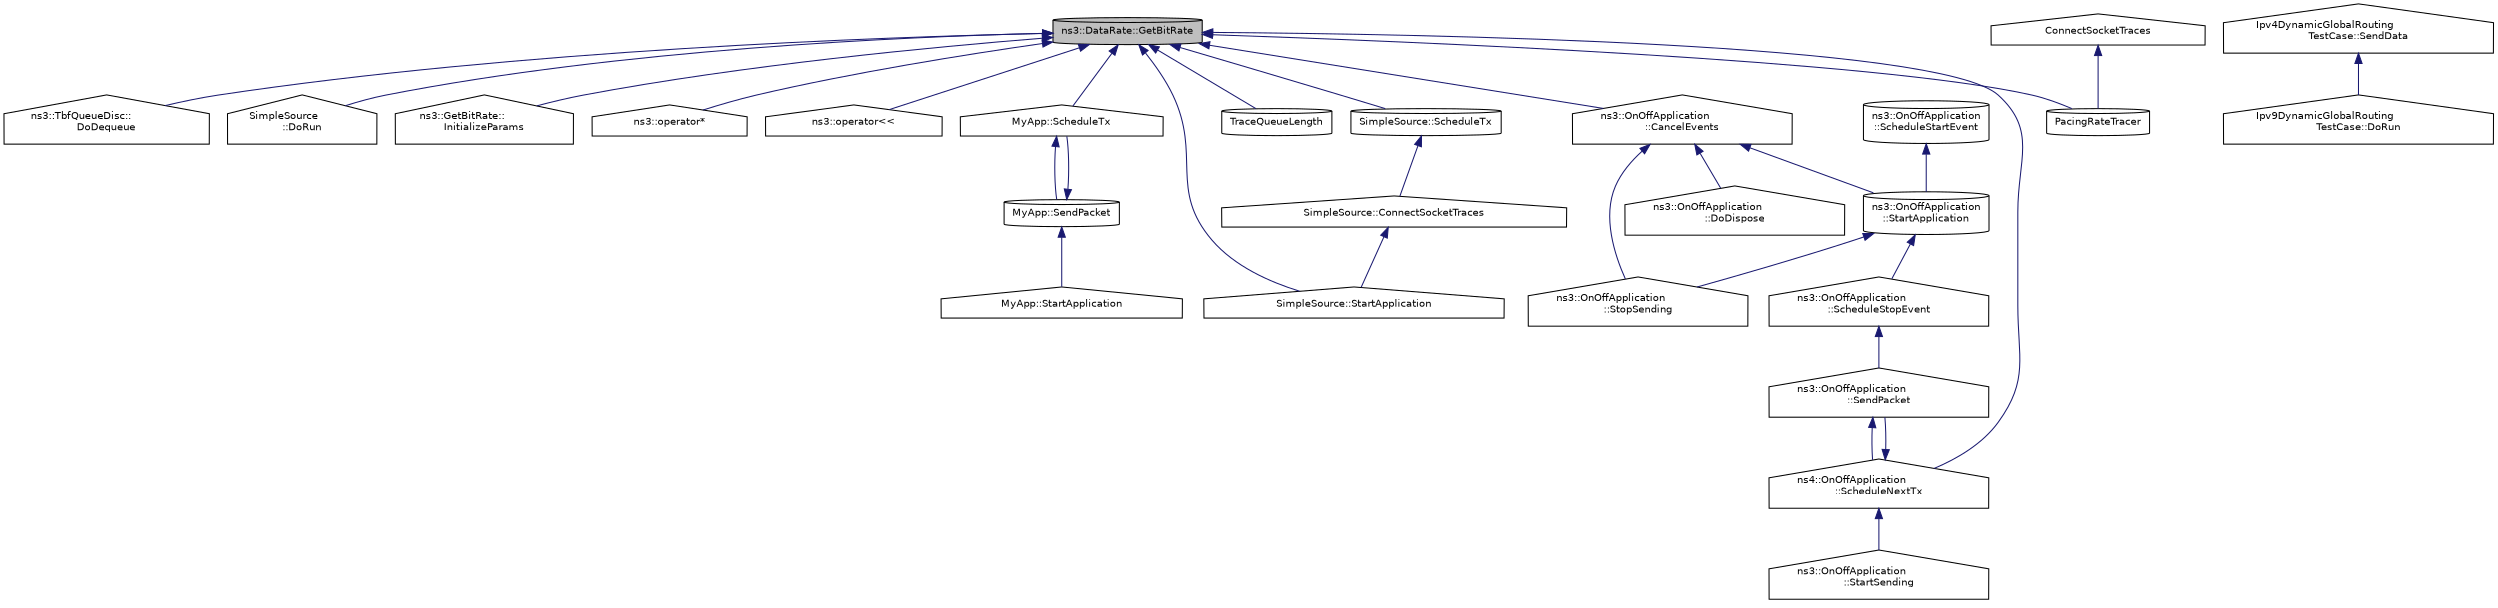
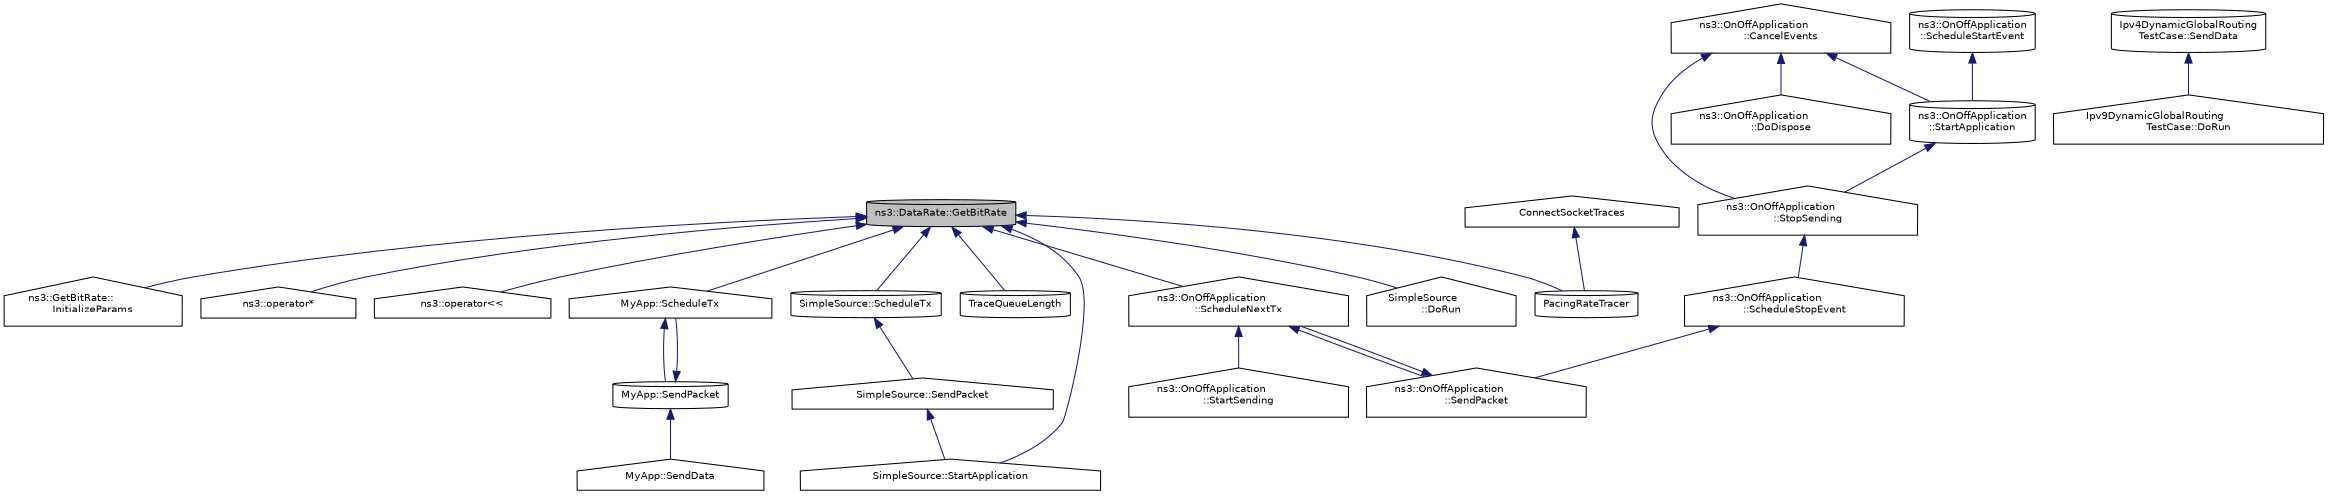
  digraph {
    rankdir=TB
    node [color=black fillcolor=white fontname=Helvetica fontsize=10 shape=house style=filled]
    edge [color=midnightblue dir=back fontname=Helvetica fontsize=10 labelfontname=Helvetica labelfontsize=10 style=solid]
    n1 [fillcolor=grey75 fontcolor=black height=0.2 label="ns3::DataRate::GetBitRate" shape=cylinder width=0.4]
    n2 [height=0.2 label="ns3::OnOffApplication\l::CancelEvents" width=0.4]
-   n3 [height=0.2 label="ns4::OnOffApplication\l::ScheduleNextTx" width=0.4]
-   n4 [height=0.2 label="ns3::TbfQueueDisc::\lDoDequeue" width=0.4]
+   n3 [height=0.2 label="ns3::OnOffApplication\l::ScheduleNextTx" width=0.4]
    n5 [height=0.2 label="SimpleSource\l::DoRun" width=0.4]
    n6 [height=0.2 label="ns3::GetBitRate::\lInitializeParams" width=0.4]
    n7 [height=0.2 label="ns3::operator*" width=0.4]
    n8 [height=0.2 label="ns3::operator\<\<" width=0.4]
    n9 [height=0.2 label=PacingRateTracer shape=cylinder width=0.4]
    n10 [height=0.2 label="MyApp::ScheduleTx" width=0.4]
    n11 [height=0.2 label="SimpleSource::ScheduleTx" shape=cylinder width=0.4]
    n12 [height=0.2 label=TraceQueueLength shape=cylinder width=0.4]
    n13 [height=0.2 label="SimpleSource::StartApplication" width=0.4]
    n14 [height=0.2 label="ns3::OnOffApplication\l::DoDispose" width=0.4]
    n15 [height=0.2 label="ns3::OnOffApplication\l::StartApplication" shape=cylinder width=0.4]
    n16 [height=0.2 label="ns3::OnOffApplication\l::StopSending" width=0.4]
    n17 [height=0.2 label="ns3::OnOffApplication\l::SendPacket" width=0.4]
    n18 [height=0.2 label="ns3::OnOffApplication\l::StartSending" width=0.4]
    n19 [height=0.2 label="MyApp::SendPacket" shape=cylinder width=0.4]
-   n20 [height=0.2 label="SimpleSource::ConnectSocketTraces" width=0.4]
-   n21 [height=0.2 label="Ipv4DynamicGlobalRouting\lTestCase::SendData" width=0.4]
+   n20 [height=0.2 label="SimpleSource::SendPacket" width=0.4]
+   n21 [height=0.2 label="Ipv4DynamicGlobalRouting\lTestCase::SendData" shape=cylinder width=0.4]
    n22 [height=0.2 label="Ipv9DynamicGlobalRouting\lTestCase::DoRun" width=0.4]
    n23 [height=0.2 label="ns3::OnOffApplication\l::ScheduleStopEvent" width=0.4]
    n24 [height=0.2 label="ns3::OnOffApplication\l::ScheduleStartEvent" shape=cylinder width=0.4]
    n25 [height=0.2 label=ConnectSocketTraces width=0.4]
-   n26 [height=0.2 label="MyApp::StartApplication" width=0.4]
-   n1 -> n2
+   n26 [height=0.2 label="MyApp::SendData" width=0.4]
    n1 -> n3
-   n1 -> n4
    n1 -> n5
    n1 -> n6
    n1 -> n7
    n1 -> n8
    n1 -> n9
    n1 -> n10
    n1 -> n11
    n1 -> n12
    n1 -> n13
    n2 -> n14
    n2 -> n15
    n2 -> n16
    n3 -> n17
    n3 -> n18
    n10 -> n19
    n11 -> n20
    n15 -> n16
-   n15 -> n23
+   n16 -> n23
    n17 -> n3
    n19 -> n10
    n19 -> n26
    n20 -> n13
    n21 -> n22
    n23 -> n17
    n24 -> n15
    n25 -> n9
  }
